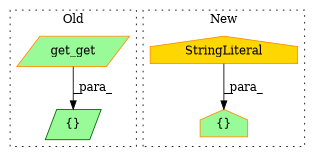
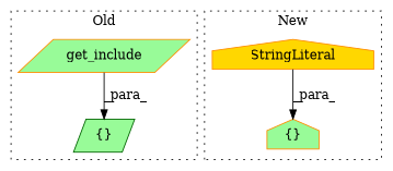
  digraph {
    node [a=4 l="1,1" shape=parallelogram style=filled fillcolor=palegreen color=darkorange]
-   n1 [a=32 l=13 label=get_get s=2631]
+   n1 [a=32 l=13 label=get_include s=2631]
    n2 [label="{}" s="2624,2644" color=darkgreen]
    n3 [label="{}" s="3659,3673" shape=house]
    n4 [a=45 l=6 label=StringLiteral s=3667 shape=house fillcolor=gold]
    subgraph cluster_1 {
      label=Old
      style=dotted
      n1
      n2
    }
    subgraph cluster_2 {
      label=New
      style=dotted
      n3
      n4
    }
    n1 -> n2 [label=_para_]
    n4 -> n3 [label=_para_]
  }
